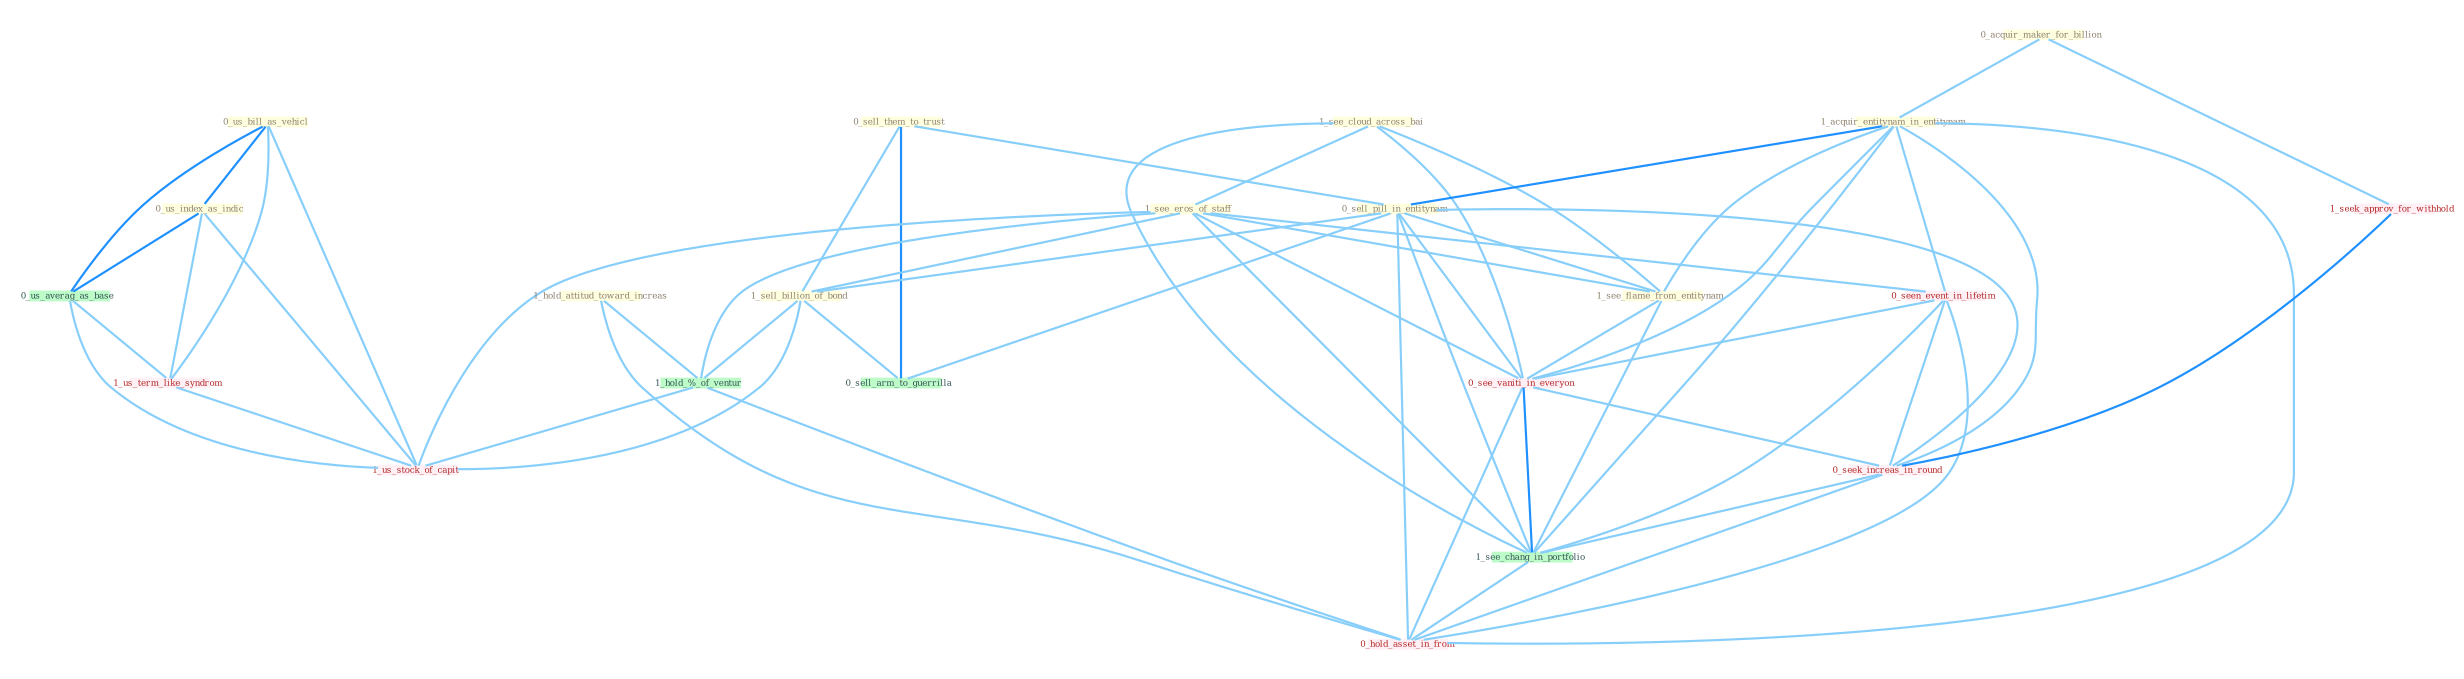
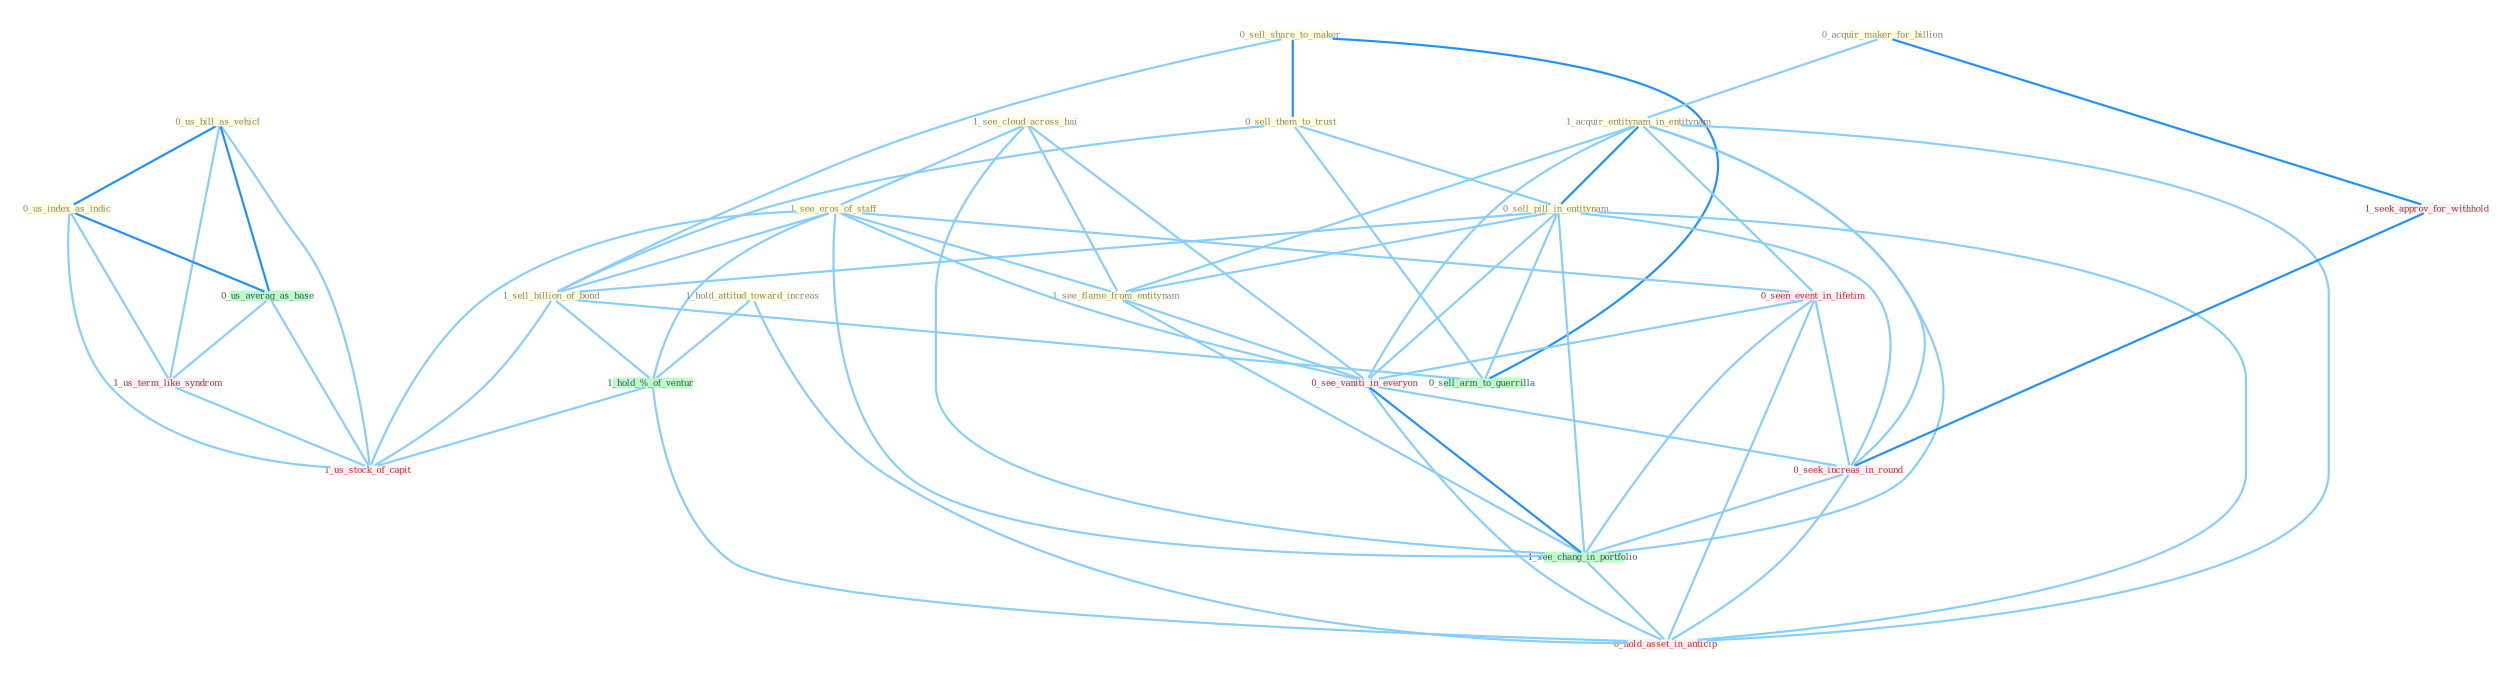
  graph {
    node [color="#ffffe0" fixedsize=true fontcolor="#8b7d6b" fontsize=4 shape=polygon style=filled]
    edge [color="#87cefa" w=1]
    "1_see_cloud_across_bai " [height=.06 width=.5]
+   "0_sell_share_to_maker " [height=.06 width=.5]
    "0_acquir_maker_for_billion " [height=.06 width=.5]
    "0_us_bill_as_vehicl " [height=.06 width=.5]
    "0_us_index_as_indic " [height=.06 width=.5]
    "0_sell_them_to_trust " [height=.06 width=.5]
    "1_acquir_entitynam_in_entitynam " [height=.06 width=.5]
    "1_see_eros_of_staff " [height=.06 width=.5]
    "0_sell_pill_in_entitynam " [height=.06 width=.5]
    "1_sell_billion_of_bond " [height=.06 width=.5]
    n11 [height=.06 label="1_hold_attitud_toward_increas" width=.5]
    "1_see_flame_from_entitynam " [height=.06 width=.5]
    "0_seen_event_in_lifetim " [color="#fff0f5" fontcolor="#b22222" height=.06 width=.5]
    "1_us_term_like_syndrom " [color="#fff0f5" fontcolor="#b22222" height=.06 width=.5]
    "1_seek_approv_for_withhold " [color="#fff0f5" fontcolor="#b22222" height=.06 width=.5]
    "0_see_vaniti_in_everyon " [color="#fff0f5" fontcolor="#b22222" height=.06 width=.5]
    "0_seek_increas_in_round " [color="#fff0f5" fontcolor="#b22222" height=.06 width=.5]
    "1_us_stock_of_capit " [color="#fff0f5" fontcolor="#b22222" height=.06 width=.5]
-   "0_hold_asset_in_anticip " [color="#fff0f5" fontcolor="#b22222" height=.06 width=.5 label="0_hold_asset_in_from"]
+   "0_hold_asset_in_anticip " [color="#fff0f5" fontcolor="#b22222" height=.06 width=.5]
    "1_see_chang_in_portfolio " [color="#BDFCC9" fontcolor="#2f4f4f" height=.06 width=.5]
    "0_sell_arm_to_guerrilla " [color="#BDFCC9" fontcolor="#2f4f4f" height=.06 width=.5]
    "0_us_averag_as_base " [color="#BDFCC9" fontcolor="#2f4f4f" height=.06 width=.5]
    "1_hold_%_of_ventur " [color="#BDFCC9" fontcolor="#2f4f4f" height=.06 width=.5]
    subgraph sub_1 {
      "1_see_cloud_across_bai "
+     "0_sell_share_to_maker "
      "0_acquir_maker_for_billion "
      "0_us_bill_as_vehicl "
      "0_us_index_as_indic "
      "0_sell_them_to_trust "
      "1_acquir_entitynam_in_entitynam "
      "1_see_eros_of_staff "
      "0_sell_pill_in_entitynam "
      "1_sell_billion_of_bond "
      n11
      "1_see_flame_from_entitynam "
    }
    subgraph sub_2 {
      "0_seen_event_in_lifetim "
      "1_us_term_like_syndrom "
      "1_seek_approv_for_withhold "
      "0_see_vaniti_in_everyon "
      "0_seek_increas_in_round "
      "1_us_stock_of_capit "
      "0_hold_asset_in_anticip "
    }
    "1_see_cloud_across_bai " -- "1_see_eros_of_staff "
    "1_see_cloud_across_bai " -- "1_see_flame_from_entitynam "
    "1_see_cloud_across_bai " -- "0_see_vaniti_in_everyon "
    "1_see_cloud_across_bai " -- "1_see_chang_in_portfolio "
+   "0_sell_share_to_maker " -- "0_sell_them_to_trust " [color="#1e90ff" w=2]
+   "0_sell_share_to_maker " -- "1_sell_billion_of_bond "
+   "0_sell_share_to_maker " -- "0_sell_arm_to_guerrilla " [color="#1e90ff" w=2]
    "0_acquir_maker_for_billion " -- "1_acquir_entitynam_in_entitynam "
-   "0_acquir_maker_for_billion " -- "1_seek_approv_for_withhold "
+   "0_acquir_maker_for_billion " -- "1_seek_approv_for_withhold " [color="#1e90ff"]
    "0_us_bill_as_vehicl " -- "0_us_index_as_indic " [color="#1e90ff" w=2]
    "0_us_bill_as_vehicl " -- "1_us_term_like_syndrom "
    "0_us_bill_as_vehicl " -- "1_us_stock_of_capit "
    "0_us_bill_as_vehicl " -- "0_us_averag_as_base " [color="#1e90ff" w=2]
    "0_us_index_as_indic " -- "1_us_term_like_syndrom "
    "0_us_index_as_indic " -- "1_us_stock_of_capit "
    "0_us_index_as_indic " -- "0_us_averag_as_base " [color="#1e90ff" w=2]
    "0_sell_them_to_trust " -- "0_sell_pill_in_entitynam "
    "0_sell_them_to_trust " -- "1_sell_billion_of_bond "
-   "0_sell_them_to_trust " -- "0_sell_arm_to_guerrilla " [color="#1e90ff" w=2]
+   "0_sell_them_to_trust " -- "0_sell_arm_to_guerrilla " [w=2]
    "1_acquir_entitynam_in_entitynam " -- "0_sell_pill_in_entitynam " [color="#1e90ff" w=2]
    "1_acquir_entitynam_in_entitynam " -- "1_see_flame_from_entitynam "
    "1_acquir_entitynam_in_entitynam " -- "0_seen_event_in_lifetim "
    "1_acquir_entitynam_in_entitynam " -- "0_see_vaniti_in_everyon "
    "1_acquir_entitynam_in_entitynam " -- "0_seek_increas_in_round "
    "1_acquir_entitynam_in_entitynam " -- "0_hold_asset_in_anticip "
    "1_acquir_entitynam_in_entitynam " -- "1_see_chang_in_portfolio "
    "1_see_eros_of_staff " -- "1_sell_billion_of_bond "
    "1_see_eros_of_staff " -- "1_see_flame_from_entitynam "
    "1_see_eros_of_staff " -- "0_seen_event_in_lifetim "
    "1_see_eros_of_staff " -- "0_see_vaniti_in_everyon "
    "1_see_eros_of_staff " -- "1_us_stock_of_capit "
    "1_see_eros_of_staff " -- "1_see_chang_in_portfolio "
    "1_see_eros_of_staff " -- "1_hold_%_of_ventur "
    "0_sell_pill_in_entitynam " -- "1_sell_billion_of_bond "
    "0_sell_pill_in_entitynam " -- "1_see_flame_from_entitynam "
    "0_sell_pill_in_entitynam " -- "0_see_vaniti_in_everyon "
    "0_sell_pill_in_entitynam " -- "0_seek_increas_in_round "
    "0_sell_pill_in_entitynam " -- "0_hold_asset_in_anticip "
    "0_sell_pill_in_entitynam " -- "1_see_chang_in_portfolio "
    "0_sell_pill_in_entitynam " -- "0_sell_arm_to_guerrilla "
    "1_sell_billion_of_bond " -- "1_us_stock_of_capit "
    "1_sell_billion_of_bond " -- "0_sell_arm_to_guerrilla "
    "1_sell_billion_of_bond " -- "1_hold_%_of_ventur "
    n11 -- "0_hold_asset_in_anticip "
    n11 -- "1_hold_%_of_ventur "
    "1_see_flame_from_entitynam " -- "0_see_vaniti_in_everyon "
    "1_see_flame_from_entitynam " -- "1_see_chang_in_portfolio "
    "0_seen_event_in_lifetim " -- "0_see_vaniti_in_everyon "
    "0_seen_event_in_lifetim " -- "0_seek_increas_in_round "
    "0_seen_event_in_lifetim " -- "0_hold_asset_in_anticip "
    "0_seen_event_in_lifetim " -- "1_see_chang_in_portfolio "
    "1_us_term_like_syndrom " -- "1_us_stock_of_capit "
    "1_seek_approv_for_withhold " -- "0_seek_increas_in_round " [color="#1e90ff"]
    "0_see_vaniti_in_everyon " -- "0_seek_increas_in_round "
    "0_see_vaniti_in_everyon " -- "0_hold_asset_in_anticip "
    "0_see_vaniti_in_everyon " -- "1_see_chang_in_portfolio " [color="#1e90ff" w=2]
    "0_seek_increas_in_round " -- "0_hold_asset_in_anticip "
    "0_seek_increas_in_round " -- "1_see_chang_in_portfolio "
    "1_see_chang_in_portfolio " -- "0_hold_asset_in_anticip "
    "0_us_averag_as_base " -- "1_us_term_like_syndrom "
    "0_us_averag_as_base " -- "1_us_stock_of_capit "
    "1_hold_%_of_ventur " -- "1_us_stock_of_capit "
    "1_hold_%_of_ventur " -- "0_hold_asset_in_anticip "
  }
